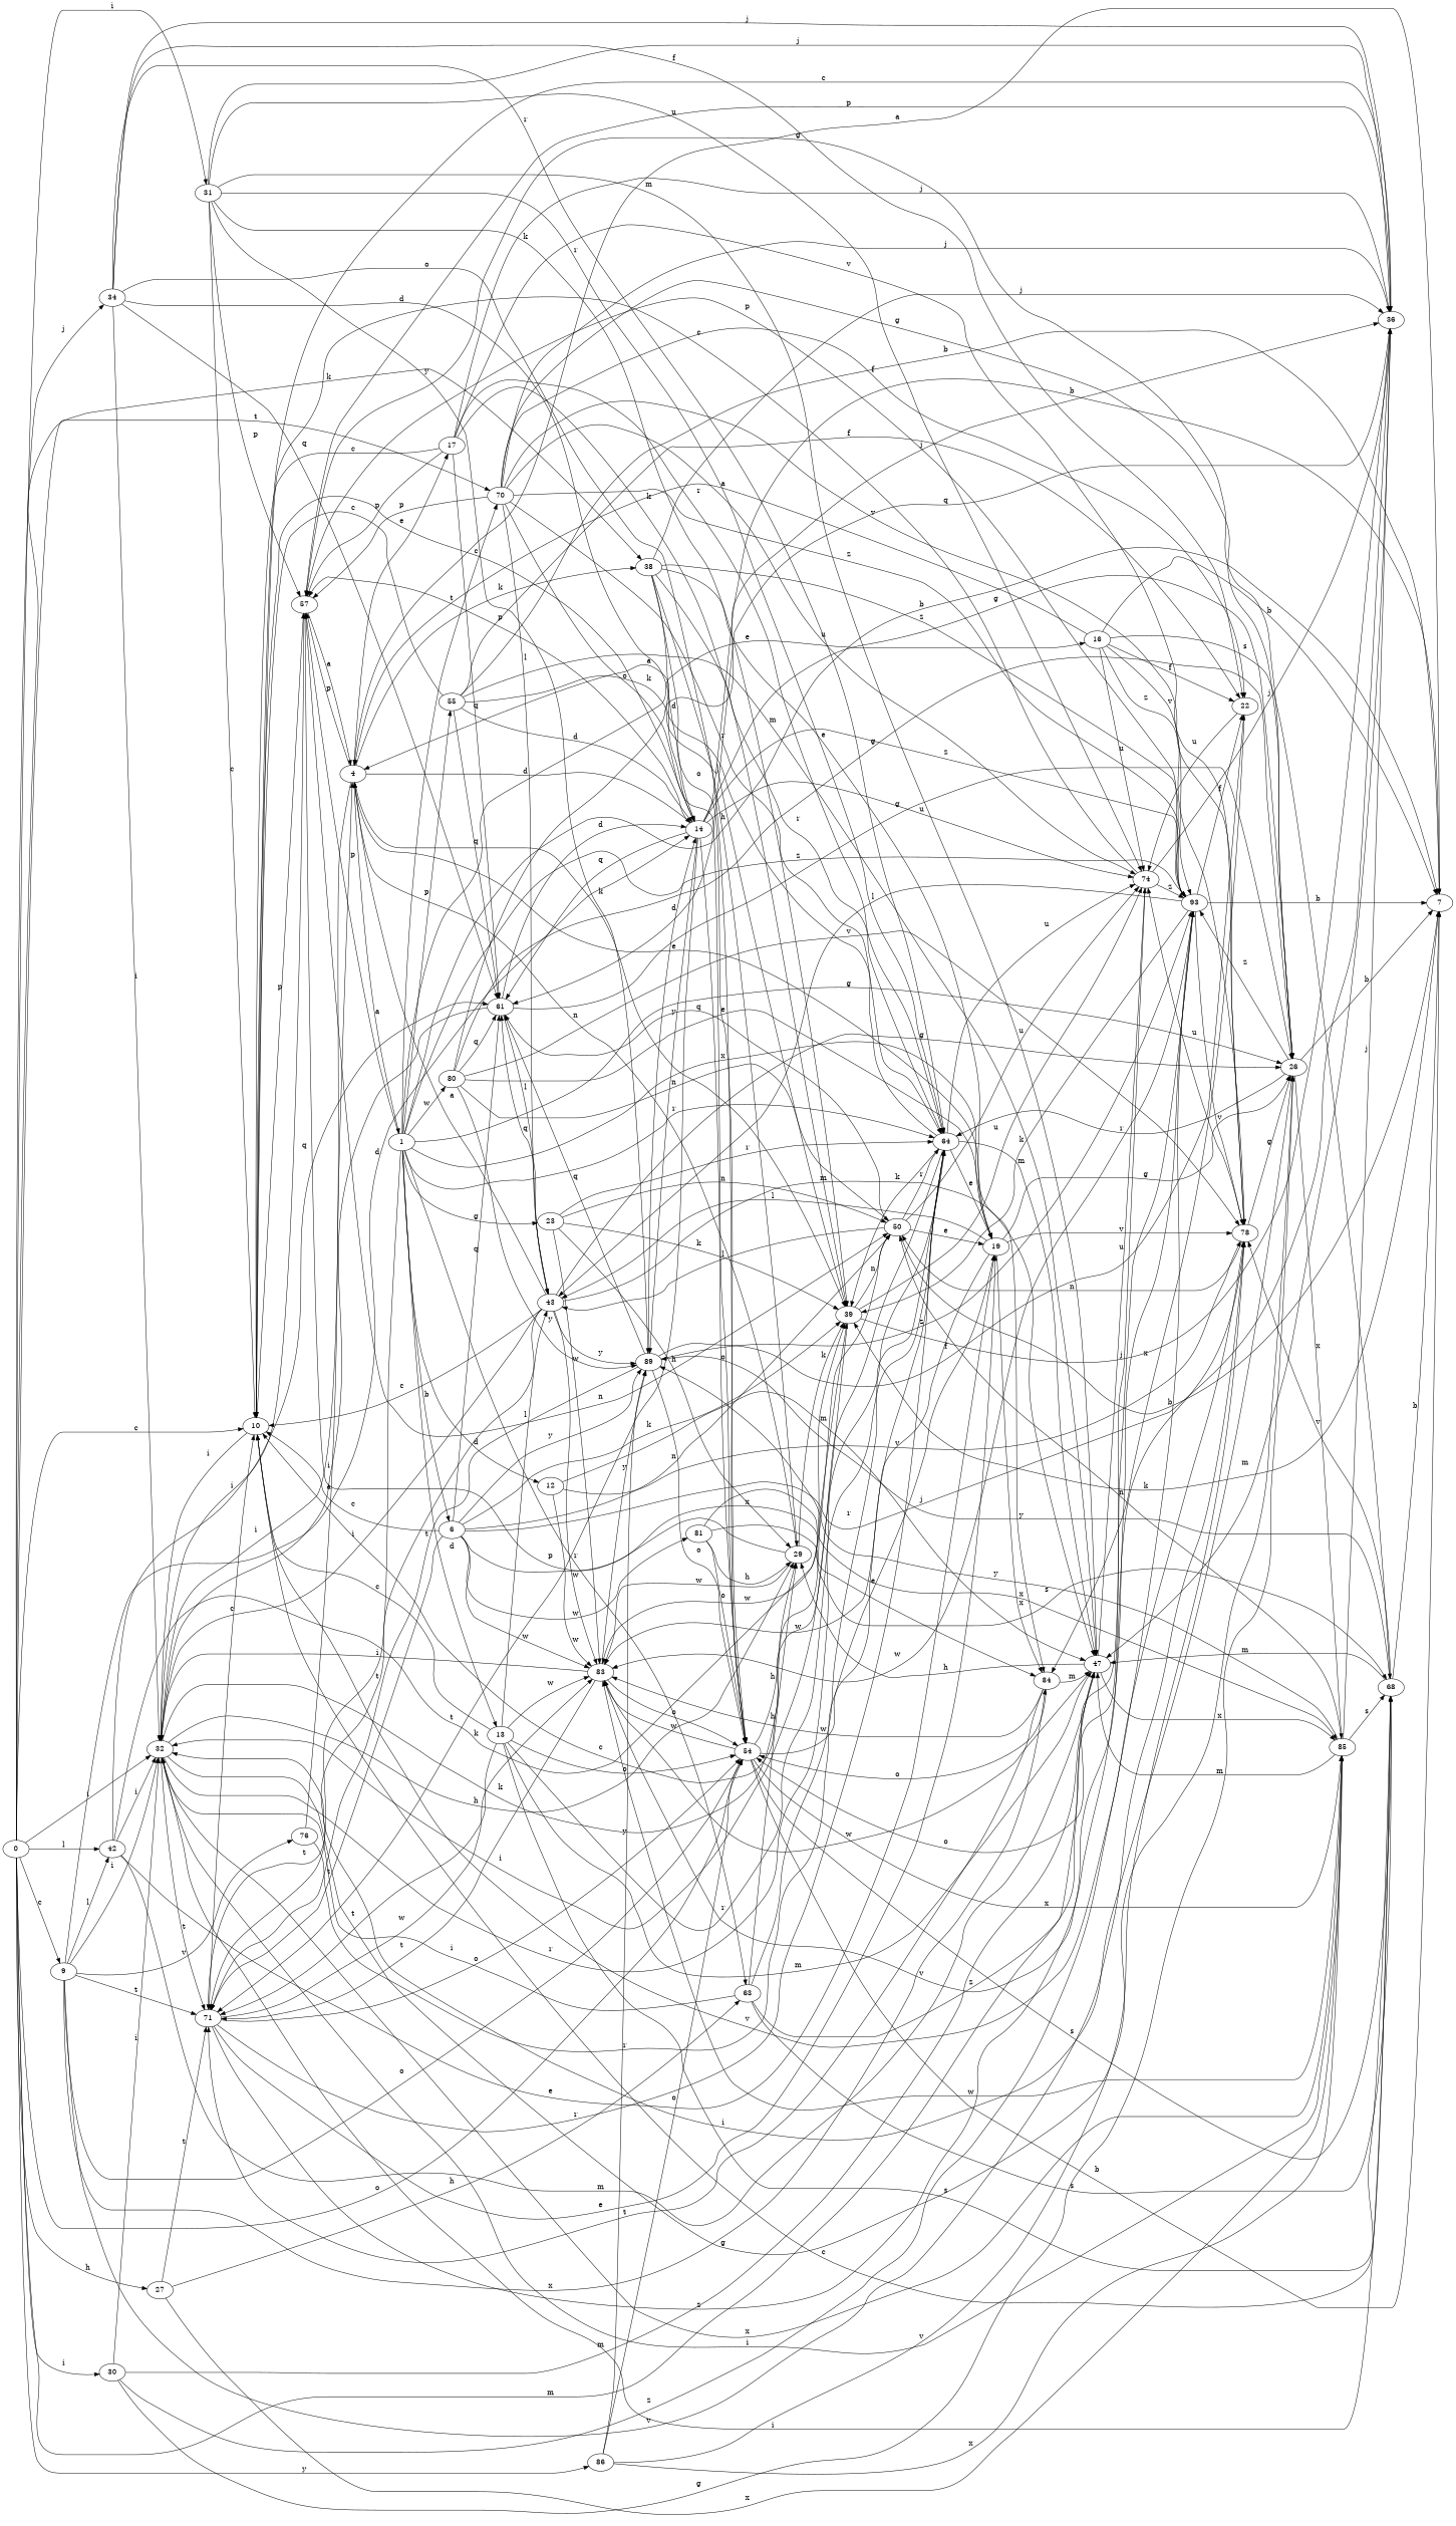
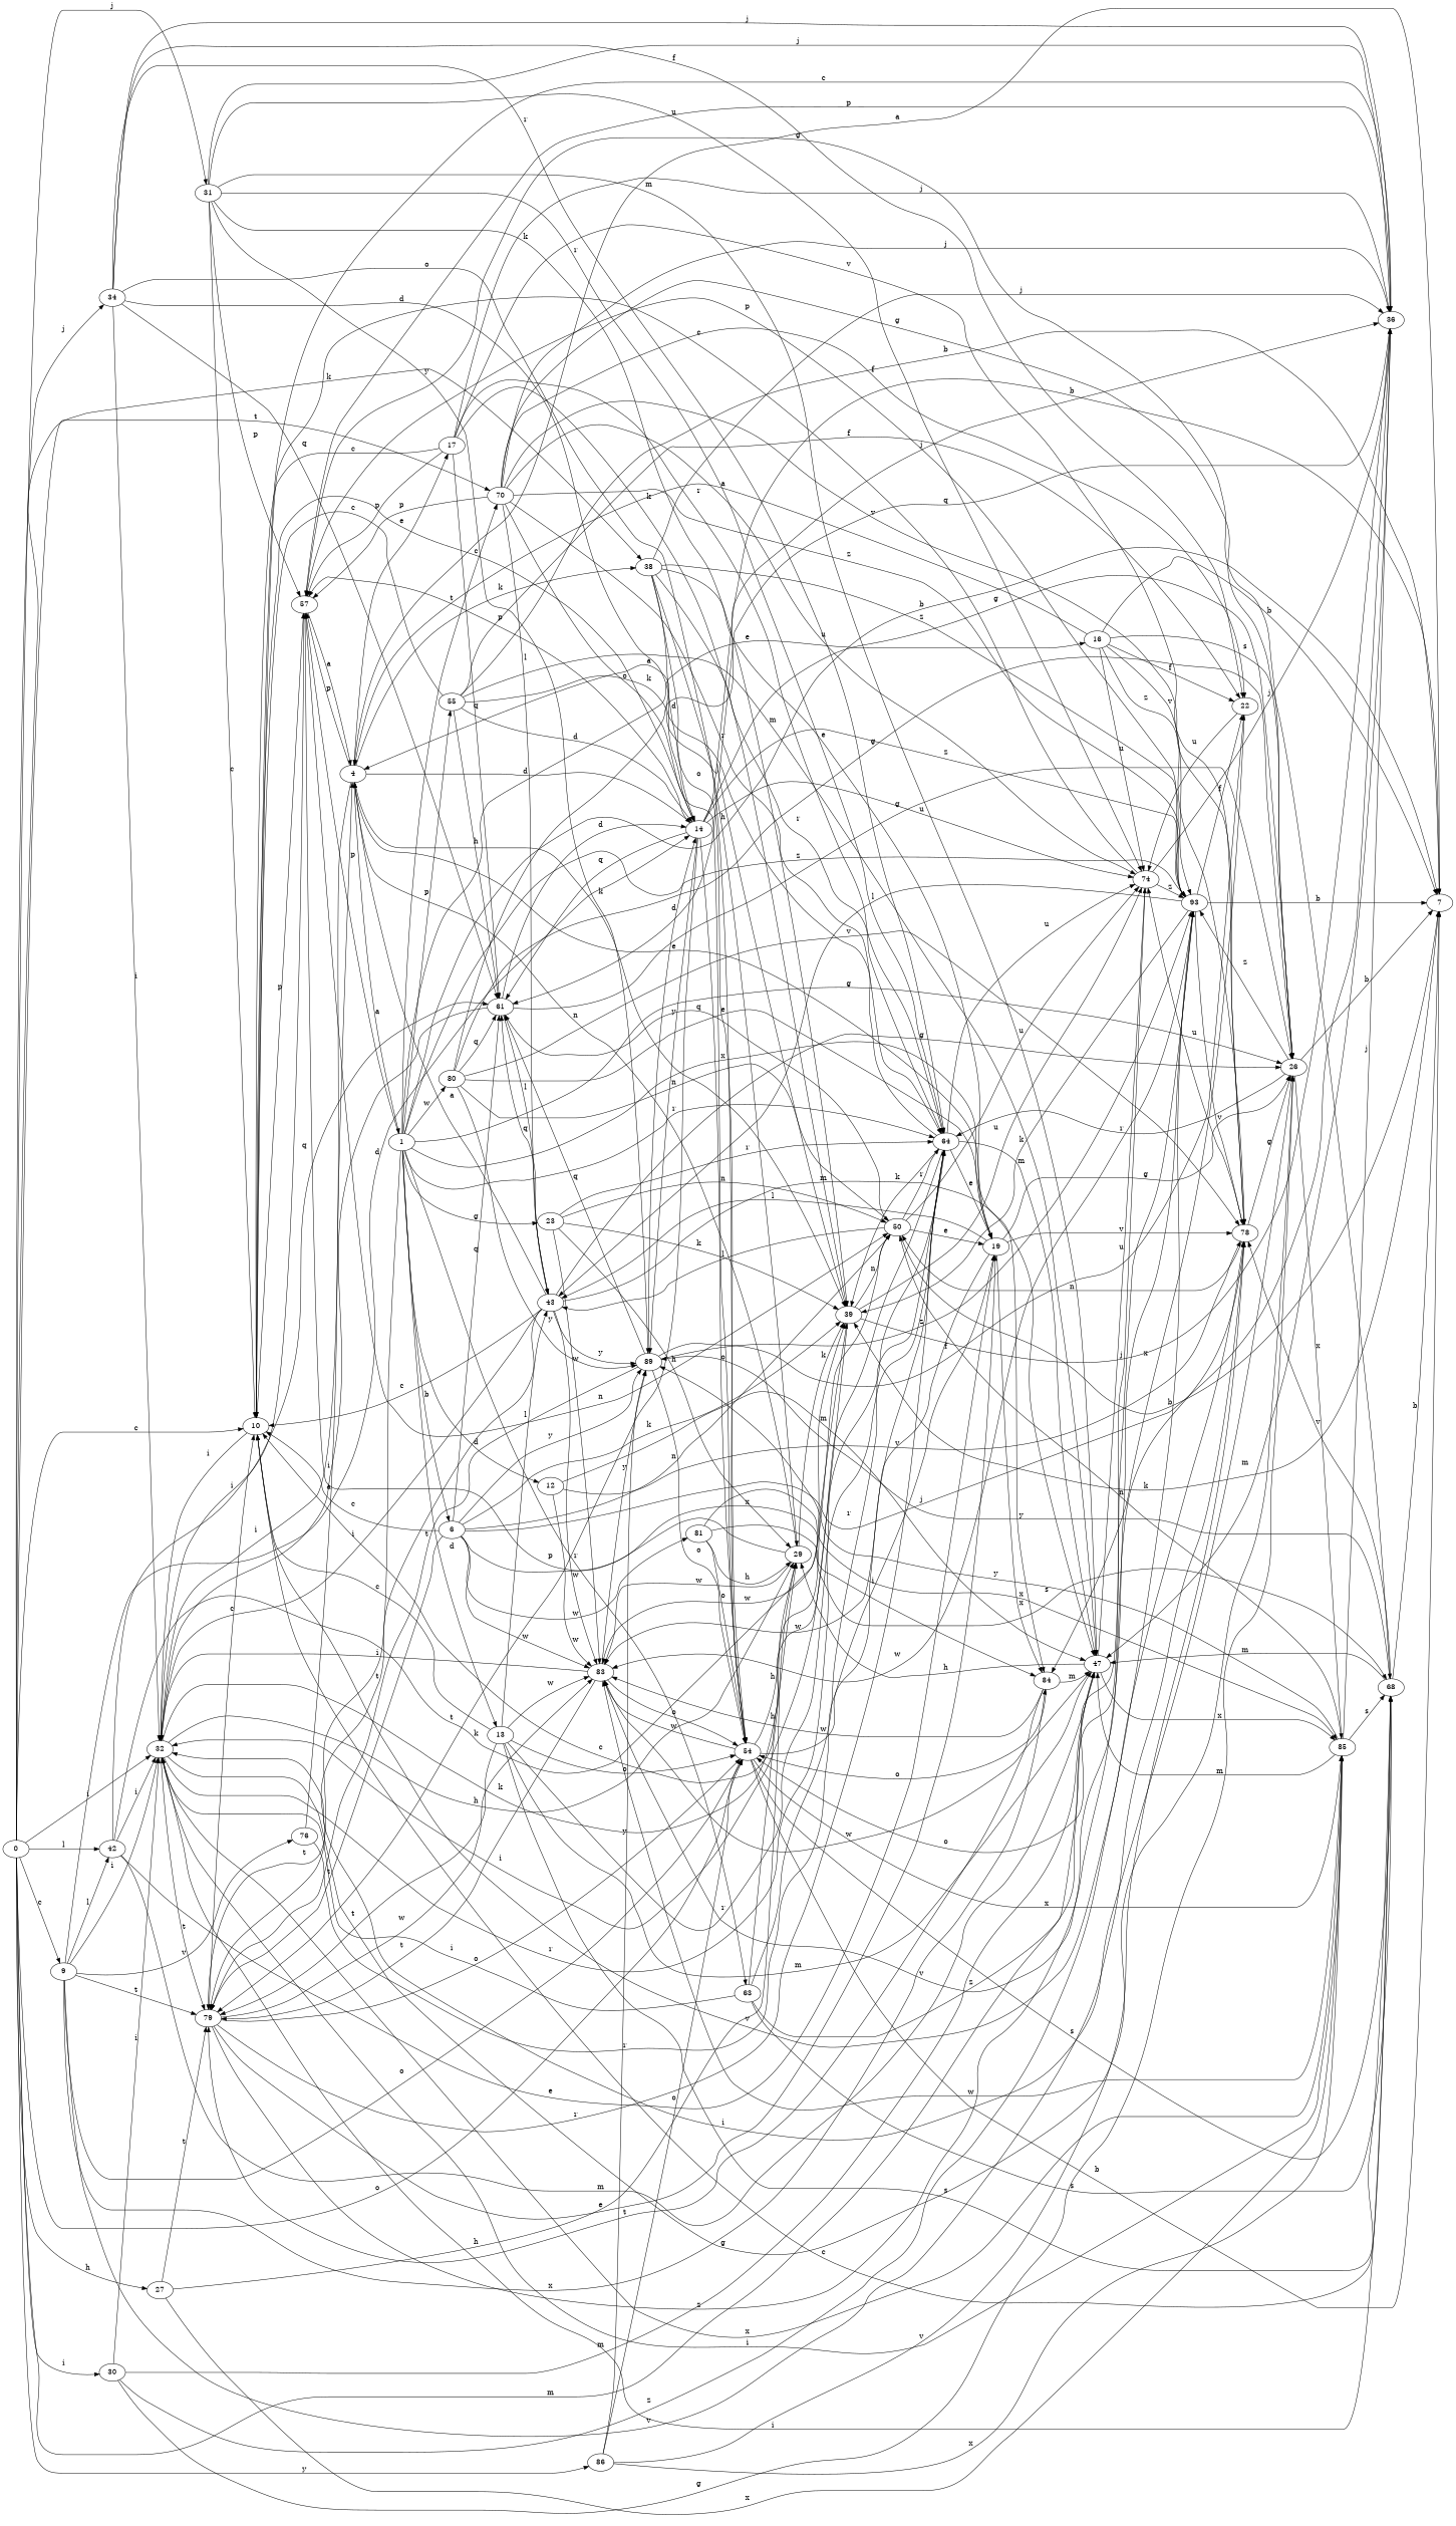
  strict digraph {
    rankdir=LR
    0
    9
    10
    27
    30
    31
    32
    34
    38
    42
    47
    54
    70
    86
-   71
+   71 [label=79]
    84
    14
    76
    78
    57
    29
    85
    26
    93
    64
    39
    36
    89
    74
    61
    22
    19
    n33 [label=83]
    7
    68
    43
    1
    6
    12
    13
    16
    23
    55
    63
    80
    50
    81
    4
    17
    0 -> 9 [label=c]
    0 -> 10 [label=c]
    0 -> 27 [label=h]
    0 -> 30 [label=i]
-   0 -> 31 [label=i]
+   0 -> 31 [label=j]
    0 -> 32 [label=i]
    0 -> 34 [label=j]
    0 -> 38 [label=k]
    0 -> 42 [label=l]
    0 -> 47 [label=m]
    0 -> 54 [label=o]
    0 -> 70 [label=t]
    0 -> 86 [label=y]
    9 -> 32 [label=i]
    9 -> 42 [label=l]
    9 -> 54 [label=o]
    9 -> 71 [label=t]
    9 -> 84 [label=x]
    9 -> 14 [label=d]
    9 -> 76 [label=v]
    9 -> 78 [label=v]
    10 -> 32 [label=i]
    10 -> 78 [label=v]
    10 -> 57 [label=p]
    27 -> 71 [label=t]
-   27 -> 63 [label=h]
+   27 -> 29 [label=h]
    27 -> 85 [label=x]
    30 -> 32 [label=i]
    30 -> 47 [label=m]
    30 -> 26 [label=g]
    30 -> 93 [label=z]
    31 -> 10 [label=c]
    31 -> 47 [label=m]
    31 -> 57 [label=p]
    31 -> 64 [label=r]
    31 -> 39 [label=k]
    31 -> 36 [label=j]
    31 -> 89 [label=y]
    31 -> 74 [label=u]
    32 -> 71 [label=t]
    32 -> 29 [label=h]
    32 -> 85 [label=x]
    32 -> 26 [label=g]
    32 -> 64 [label=r]
    32 -> 39 [label=k]
    34 -> 32 [label=i]
    34 -> 54 [label=o]
    34 -> 14 [label=d]
    34 -> 64 [label=r]
    34 -> 36 [label=j]
    34 -> 61 [label=q]
    34 -> 22 [label=f]
    38 -> 54 [label=o]
    38 -> 14 [label=d]
    38 -> 29 [label=h]
    38 -> 93 [label=z]
    38 -> 64 [label=r]
    38 -> 36 [label=j]
    38 -> 19 [label=e]
    42 -> 32 [label=i]
    42 -> 47 [label=m]
    42 -> 39 [label=k]
    42 -> 61 [label=q]
    42 -> 19 [label=e]
    47 -> 29 [label=h]
    47 -> 85 [label=x]
    47 -> 74 [label=u]
    47 -> n33 [label=w]
    54 -> 29 [label=h]
    54 -> 85 [label=x]
-   54 -> 19 [label=e]
+   54 -> 19 [label=i]
    54 -> n33 [label=w]
    54 -> 7 [label=b]
    54 -> 68 [label=s]
    70 -> 54 [label=o]
    70 -> 78 [label=v]
    70 -> 57 [label=p]
    70 -> 26 [label=g]
    70 -> 93 [label=z]
    70 -> 64 [label=r]
    70 -> 36 [label=j]
    70 -> 74 [label=u]
    70 -> 22 [label=f]
    70 -> 43 [label=l]
    86 -> 54 [label=o]
    86 -> 78 [label=v]
    86 -> 85 [label=x]
    86 -> 89 [label=y]
    71 -> 10 [label=c]
    71 -> 54 [label=o]
    71 -> 93 [label=z]
    71 -> 64 [label=r]
    71 -> 19 [label=e]
    71 -> n33 [label=w]
    84 -> 47 [label=m]
    84 -> 54 [label=o]
    84 -> 71 [label=t]
    84 -> n33 [label=w]
    14 -> 10 [label=c]
    14 -> 54 [label=o]
    14 -> 71 [label=t]
    14 -> 57 [label=p]
    14 -> 26 [label=g]
    14 -> 93 [label=z]
    14 -> 89 [label=y]
    14 -> 74 [label=u]
    14 -> 61 [label=q]
    14 -> 7 [label=b]
    76 -> 64 [label=r]
    76 -> 4 [label=a]
    78 -> 26 [label=g]
    78 -> 74 [label=u]
    78 -> 50 [label=n]
    57 -> 32 [label=i]
    57 -> 26 [label=g]
    57 -> 50 [label=n]
    57 -> 4 [label=a]
    29 -> 57 [label=p]
    29 -> 39 [label=k]
    29 -> n33 [label=w]
    29 -> 4 [label=n]
    85 -> 32 [label=i]
    85 -> 47 [label=m]
    85 -> 36 [label=j]
    85 -> 89 [label=y]
    85 -> n33 [label=w]
    85 -> 68 [label=s]
    85 -> 50 [label=n]
    26 -> 32 [label=i]
    26 -> 85 [label=x]
    26 -> 93 [label=z]
    26 -> 64 [label=r]
    26 -> 7 [label=b]
    93 -> 78 [label=v]
    93 -> 57 [label=p]
    93 -> 39 [label=k]
    93 -> 22 [label=f]
    93 -> n33 [label=w]
    93 -> 7 [label=b]
    93 -> 43 [label=l]
    64 -> 10 [label=c]
    64 -> 47 [label=m]
    64 -> 39 [label=k]
    64 -> 74 [label=u]
    64 -> 19 [label=e]
    64 -> 4 [label=a]
    39 -> 32 [label=i]
    39 -> 36 [label=j]
    39 -> 74 [label=u]
    39 -> 50 [label=n]
    36 -> 10 [label=c]
    36 -> 47 [label=m]
    36 -> 57 [label=p]
    36 -> 61 [label=q]
    89 -> 54 [label=o]
    89 -> 71 [label=t]
    89 -> 14 [label=d]
    89 -> 93 [label=z]
    89 -> 61 [label=q]
    89 -> 22 [label=f]
    74 -> 10 [label=c]
    74 -> 54 [label=o]
    74 -> 93 [label=z]
    74 -> 36 [label=j]
    61 -> 32 [label=i]
    61 -> 14 [label=d]
    61 -> 26 [label=g]
    61 -> 43 [label=l]
    22 -> 84 [label=x]
    22 -> 74 [label=u]
    19 -> 84 [label=x]
    19 -> 78 [label=v]
    19 -> 26 [label=g]
    19 -> n33 [label=w]
    19 -> 43 [label=l]
    n33 -> 32 [label=i]
    n33 -> 54 [label=o]
    n33 -> 71 [label=t]
    n33 -> 78 [label=v]
    n33 -> 89 [label=y]
    7 -> 39 [label=k]
    7 -> 4 [label=a]
    68 -> 10 [label=c]
    68 -> 32 [label=i]
    68 -> 47 [label=m]
    68 -> 78 [label=v]
    68 -> 89 [label=y]
    68 -> 7 [label=b]
    43 -> 10 [label=c]
    43 -> 32 [label=i]
    43 -> 47 [label=m]
    43 -> 71 [label=t]
    43 -> 26 [label=g]
    43 -> 89 [label=y]
    43 -> 61 [label=q]
    43 -> n33 [label=w]
    43 -> 4 [label=a]
    1 -> 70 [label=t]
    1 -> 71 [label=t]
    1 -> 84 [label=x]
    1 -> 57 [label=p]
    1 -> 26 [label=g]
    1 -> 93 [label=z]
    1 -> 64 [label=r]
    1 -> 7 [label=b]
    1 -> 6 [label=b]
    1 -> 12 [label=d]
    1 -> 13 [label=d]
    1 -> 16 [label=e]
    1 -> 23 [label=g]
    1 -> 55 [label=p]
    1 -> 63 [label=r]
    1 -> 80 [label=w]
    6 -> 10 [label=c]
    6 -> 71 [label=t]
    6 -> 84 [label=x]
    6 -> 39 [label=k]
    6 -> 36 [label=j]
    6 -> 89 [label=y]
    6 -> 61 [label=q]
    6 -> n33 [label=w]
    6 -> 50 [label=n]
    6 -> 81 [label=w]
    12 -> 47 [label=m]
    12 -> 78 [label=v]
    12 -> n33 [label=w]
    13 -> 10 [label=c]
    13 -> 47 [label=m]
    13 -> 54 [label=o]
    13 -> 71 [label=t]
    13 -> 64 [label=r]
    13 -> n33 [label=w]
    13 -> 68 [label=s]
    13 -> 43 [label=l]
    16 -> 78 [label=v]
    16 -> 93 [label=z]
    16 -> 74 [label=u]
    16 -> 22 [label=f]
    16 -> 7 [label=b]
    16 -> 68 [label=s]
    16 -> 4 [label=a]
    23 -> 29 [label=h]
    23 -> 64 [label=r]
    23 -> 39 [label=k]
    23 -> n33 [label=w]
    23 -> 50 [label=n]
    55 -> 10 [label=c]
    55 -> 47 [label=m]
    55 -> 14 [label=d]
    55 -> 39 [label=k]
-   55 -> 61 [label=q]
+   55 -> 61 [label=h]
    55 -> 22 [label=f]
    55 -> 7 [label=b]
    63 -> 32 [label=i]
    63 -> 29 [label=h]
    63 -> 93 [label=z]
    63 -> 64 [label=r]
    63 -> 68 [label=s]
    80 -> 78 [label=v]
    80 -> 26 [label=g]
    80 -> 36 [label=j]
    80 -> 89 [label=y]
    80 -> 61 [label=q]
    80 -> 19 [label=e]
    80 -> 50 [label=n]
    50 -> 64 [label=r]
    50 -> 74 [label=u]
    50 -> 61 [label=q]
    50 -> 19 [label=e]
    50 -> n33 [label=w]
    50 -> 7 [label=b]
    50 -> 43 [label=l]
    81 -> 54 [label=o]
    81 -> 29 [label=h]
    81 -> 85 [label=x]
    81 -> 68 [label=s]
    4 -> 32 [label=i]
    4 -> 38 [label=k]
    4 -> 14 [label=d]
    4 -> 57 [label=p]
    4 -> 39 [label=k]
    4 -> 19 [label=e]
    4 -> 1 [label=a]
    4 -> 17 [label=e]
    17 -> 10 [label=c]
    17 -> 78 [label=v]
    17 -> 57 [label=p]
    17 -> 64 [label=r]
    17 -> 39 [label=k]
    17 -> 36 [label=j]
    17 -> 61 [label=q]
  }
